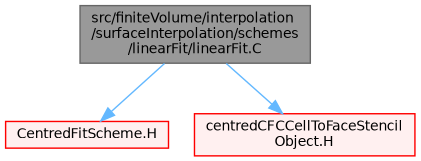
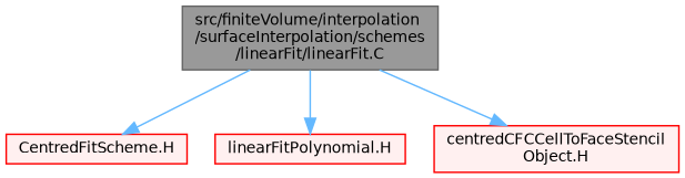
  digraph {
    node [color=red fillcolor="#FFF0F0" fontname=Helvetica fontsize=10 shape=box style=filled]
    edge [color=steelblue1 fontname=Helvetica fontsize=10 labelfontname=Helvetica labelfontsize=10 style=solid]
    n1 [color=gray40 fillcolor=grey60 fontcolor=black height=0.2 label="src/finiteVolume/interpolation\l/surfaceInterpolation/schemes\l/linearFit/linearFit.C" width=0.4]
    n2 [height=0.2 label="CentredFitScheme.H" width=0.4]
+   n3 [height=0.2 label="linearFitPolynomial.H" width=0.4]
    n4 [height=0.2 label="centredCFCCellToFaceStencil\lObject.H" width=0.4]
    n1 -> n2
+   n1 -> n3
    n1 -> n4
  }
